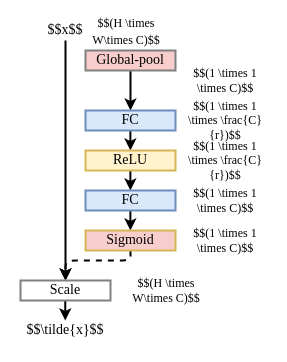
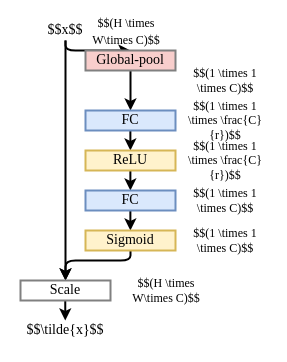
  <mxCell id="0" />
  <mxCell id="1" parent="0" />
  <mxCell id="2" value="" style="endArrow=classic;html=1;exitX=0.5;exitY=1;exitDx=0;exitDy=0;entryX=0.5;entryY=0;entryDx=0;entryDy=0;strokeWidth=2;fontFamily=lmodern;fontSize=14;" parent="1" target="24" edge="1"><mxGeometry width="50" height="50" relative="1" as="geometry"><mxPoint x="65" y="40" as="sourcePoint" /><mxPoint x="155" y="80" as="targetPoint" /></mxGeometry></mxCell>
  <mxCell id="3" value="" style="endArrow=classic;html=1;exitX=0.5;exitY=1;exitDx=0;exitDy=0;entryX=0.5;entryY=0;entryDx=0;entryDy=0;strokeWidth=2;fontFamily=lmodern;fontSize=14;" parent="1" source="19" target="20" edge="1"><mxGeometry width="50" height="50" relative="1" as="geometry"><mxPoint x="75" y="50" as="sourcePoint" /><mxPoint x="75" y="290" as="targetPoint" /></mxGeometry></mxCell>
  <mxCell id="4" value="" style="endArrow=classic;html=1;exitX=0.5;exitY=1;exitDx=0;exitDy=0;entryX=0.5;entryY=0;entryDx=0;entryDy=0;strokeWidth=2;fontFamily=lmodern;fontSize=14;" parent="1" edge="1"><mxGeometry width="50" height="50" relative="1" as="geometry"><mxPoint x="129.88" y="130" as="sourcePoint" /><mxPoint x="129.88" y="150" as="targetPoint" /></mxGeometry></mxCell>
  <mxCell id="5" value="" style="endArrow=classic;html=1;exitX=0.5;exitY=1;exitDx=0;exitDy=0;entryX=0.5;entryY=0;entryDx=0;entryDy=0;strokeWidth=2;fontFamily=lmodern;fontSize=14;" parent="1" edge="1"><mxGeometry width="50" height="50" relative="1" as="geometry"><mxPoint x="129.88" y="170" as="sourcePoint" /><mxPoint x="129.88" y="190" as="targetPoint" /></mxGeometry></mxCell>
  <mxCell id="6" value="" style="endArrow=classic;html=1;exitX=0.5;exitY=1;exitDx=0;exitDy=0;entryX=0.5;entryY=0;entryDx=0;entryDy=0;strokeWidth=2;fontFamily=lmodern;fontSize=14;" parent="1" edge="1"><mxGeometry width="50" height="50" relative="1" as="geometry"><mxPoint x="129.88" y="210" as="sourcePoint" /><mxPoint x="129.88" y="230" as="targetPoint" /></mxGeometry></mxCell>
  <mxCell id="7" value="&lt;font style=&quot;font-size: 12px&quot;&gt;$$(H \times W\times C)$$&lt;/font&gt;" style="text;html=1;strokeColor=none;fillColor=none;align=center;verticalAlign=middle;whiteSpace=wrap;rounded=0;fontFamily=lmodern;fontStyle=0;fontSize=14;" parent="1" vertex="1"><mxGeometry x="81" y="21" width="90" height="20" as="geometry" /></mxCell>
  <mxCell id="8" value="" style="endArrow=classic;html=1;exitX=0.5;exitY=1;exitDx=0;exitDy=0;entryX=0.5;entryY=0;entryDx=0;entryDy=0;strokeWidth=2;fontFamily=lmodern;fontSize=14;" parent="1" edge="1"><mxGeometry width="50" height="50" relative="1" as="geometry"><mxPoint x="64.76" y="300" as="sourcePoint" /><mxPoint x="64.76" y="320" as="targetPoint" /></mxGeometry></mxCell>
- <mxCell id="9" style="edgeStyle=orthogonalEdgeStyle;rounded=1;orthogonalLoop=1;jettySize=auto;html=1;exitX=0.5;exitY=1;exitDx=0;exitDy=0;strokeWidth=2;fontFamily=lmodern;fontSize=14;dashed=1;" edge="1" parent="1" source="23" target="24"><mxGeometry relative="1" as="geometry"><Array as="points"><mxPoint x="130" y="260" /><mxPoint x="65" y="260" /></Array></mxGeometry></mxCell>
+ <mxCell id="9" style="edgeStyle=orthogonalEdgeStyle;rounded=1;orthogonalLoop=1;jettySize=auto;html=1;exitX=0.5;exitY=1;exitDx=0;exitDy=0;strokeWidth=2;fontFamily=lmodern;fontSize=14;" edge="1" parent="1" source="23" target="24"><mxGeometry relative="1" as="geometry"><Array as="points"><mxPoint x="130" y="260" /><mxPoint x="65" y="260" /></Array></mxGeometry></mxCell>
+ <mxCell id="10" style="edgeStyle=orthogonalEdgeStyle;rounded=1;orthogonalLoop=1;jettySize=auto;html=1;exitX=0.5;exitY=1;exitDx=0;exitDy=0;entryX=0.5;entryY=0;entryDx=0;entryDy=0;strokeWidth=2;fontFamily=lmodern;fontSize=14;" edge="1" parent="1" source="11" target="19"><mxGeometry relative="1" as="geometry"><Array as="points"><mxPoint x="65" y="50" /><mxPoint x="130" y="50" /></Array></mxGeometry></mxCell>
  <mxCell id="11" value="$$x$$" style="text;html=1;strokeColor=none;fillColor=none;align=center;verticalAlign=middle;whiteSpace=wrap;rounded=0;fontFamily=lmodern;fontStyle=0;fontSize=14;" parent="1" vertex="1"><mxGeometry x="25" y="20" width="80" height="20" as="geometry" /></mxCell>
  <mxCell id="12" value="&lt;span style=&quot;font-size: 14px;&quot;&gt;&lt;span style=&quot;font-size: 14px;&quot;&gt;$$\tilde{x}$$&lt;/span&gt;&lt;/span&gt;" style="text;html=1;strokeColor=none;fillColor=none;align=center;verticalAlign=middle;whiteSpace=wrap;rounded=0;fontFamily=lmodern;fontStyle=0;fontSize=14;" parent="1" vertex="1"><mxGeometry x="30" y="320" width="70" height="20" as="geometry" /></mxCell>
  <mxCell id="13" value="$$(H \times W\times C)$$" style="text;html=1;strokeColor=none;fillColor=none;align=center;verticalAlign=middle;whiteSpace=wrap;rounded=0;fontFamily=lmodern;fontStyle=0;fontSize=12;" parent="1" vertex="1"><mxGeometry x="121" y="280" width="90" height="20" as="geometry" /></mxCell>
  <mxCell id="14" value="$$(1 \times 1 \times C)$$" style="text;html=1;strokeColor=none;fillColor=none;align=center;verticalAlign=middle;whiteSpace=wrap;rounded=0;fontFamily=lmodern;fontStyle=0;fontSize=12;" parent="1" vertex="1"><mxGeometry x="185" y="70" width="80" height="20" as="geometry" /></mxCell>
  <mxCell id="15" value="$$(1 \times 1 \times \frac{C}{r})$$" style="text;html=1;strokeColor=none;fillColor=none;align=center;verticalAlign=middle;whiteSpace=wrap;rounded=0;fontFamily=lmodern;fontStyle=0;fontSize=12;" parent="1" vertex="1"><mxGeometry x="185" y="110" width="80" height="20" as="geometry" /></mxCell>
  <mxCell id="16" value="$$(1 \times 1 \times \frac{C}{r})$$" style="text;html=1;strokeColor=none;fillColor=none;align=center;verticalAlign=middle;whiteSpace=wrap;rounded=0;fontFamily=lmodern;fontStyle=0;fontSize=12;" parent="1" vertex="1"><mxGeometry x="185" y="150" width="80" height="20" as="geometry" /></mxCell>
  <mxCell id="17" value="$$(1 \times 1 \times C)$$" style="text;html=1;strokeColor=none;fillColor=none;align=center;verticalAlign=middle;whiteSpace=wrap;rounded=0;fontFamily=lmodern;fontStyle=0;fontSize=12;" parent="1" vertex="1"><mxGeometry x="185" y="190" width="80" height="20" as="geometry" /></mxCell>
  <mxCell id="18" value="$$(1 \times 1 \times C)$$" style="text;html=1;strokeColor=none;fillColor=none;align=center;verticalAlign=middle;whiteSpace=wrap;rounded=0;fontFamily=lmodern;fontStyle=0;fontSize=12;" parent="1" vertex="1"><mxGeometry x="185" y="230" width="80" height="20" as="geometry" /></mxCell>
  <mxCell id="19" value="Global-pool" style="rounded=0;whiteSpace=wrap;html=1;strokeWidth=2;fontFamily=lmodern;fontStyle=0;strokeColor=#808080;fillColor=#f8cecc;fontSize=14;" parent="1" vertex="1"><mxGeometry x="85" y="50" width="90" height="20" as="geometry" /></mxCell>
  <mxCell id="20" value="FC" style="rounded=0;whiteSpace=wrap;html=1;strokeWidth=2;fontFamily=lmodern;fontStyle=0;strokeColor=#6c8ebf;fillColor=#dae8fc;fontSize=14;" parent="1" vertex="1"><mxGeometry x="85" y="110" width="90" height="20" as="geometry" /></mxCell>
  <mxCell id="21" value="ReLU" style="rounded=0;whiteSpace=wrap;html=1;strokeWidth=2;fontFamily=lmodern;fontStyle=0;strokeColor=#d6b656;fillColor=#fff2cc;fontSize=14;" parent="1" vertex="1"><mxGeometry x="85" y="150" width="90" height="20" as="geometry" /></mxCell>
  <mxCell id="22" value="FC" style="rounded=0;whiteSpace=wrap;html=1;strokeWidth=2;fontFamily=lmodern;fontStyle=0;strokeColor=#6c8ebf;fillColor=#dae8fc;fontSize=14;" parent="1" vertex="1"><mxGeometry x="85" y="190" width="90" height="20" as="geometry" /></mxCell>
- <mxCell id="23" value="Sigmoid" style="rounded=0;whiteSpace=wrap;html=1;strokeWidth=2;fontFamily=lmodern;fontStyle=0;strokeColor=#d6b656;fillColor=#f8cecc;fontSize=14;" parent="1" vertex="1"><mxGeometry x="85" y="230" width="90" height="20" as="geometry" /></mxCell>
+ <mxCell id="23" value="Sigmoid" style="rounded=0;whiteSpace=wrap;html=1;strokeWidth=2;fontFamily=lmodern;fontStyle=0;strokeColor=#d6b656;fillColor=#fff2cc;fontSize=14;" parent="1" vertex="1"><mxGeometry x="85" y="230" width="90" height="20" as="geometry" /></mxCell>
  <mxCell id="24" value="Scale" style="rounded=0;whiteSpace=wrap;html=1;strokeWidth=2;fontFamily=lmodern;fontStyle=0;strokeColor=#808080;fontSize=14;" parent="1" vertex="1"><mxGeometry x="20" y="280" width="90" height="20" as="geometry" /></mxCell>
